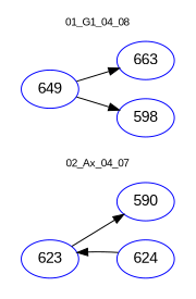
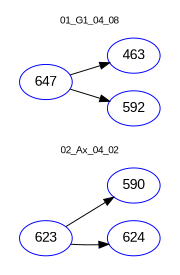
  digraph {
    fontname="Liberation Sans"
    rankdir=LR
    node [color=blue fontname="Liberation Sans"]
    edge [color=black fontname="Liberation Sans"]
    n1 [label=623]
    n2 [label=624]
    n3 [label=590]
-   n4 [label=649]
-   n5 [label=598]
-   n6 [label=663]
+   n4 [label=647]
+   n5 [label=592]
+   n6 [label=463]
    subgraph cluster_1 {
      color=white
      fontsize=10
-     label="02_Ax_04_07"
+     label="02_Ax_04_02"
      n1
      n2
      n3
    }
    subgraph cluster_2 {
      color=white
      fontsize=10
      label="01_G1_04_08"
      n4
      n5
      n6
    }
-   n2 -> n1
+   n1 -> n2
    n1 -> n3
    n4 -> n5
    n4 -> n6
  }
